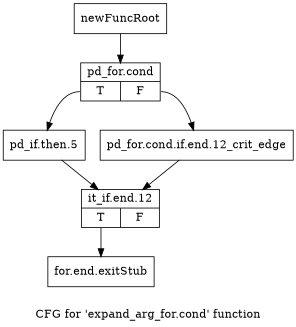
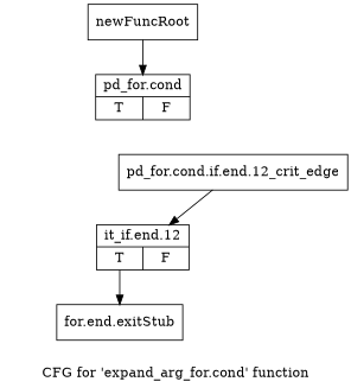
  digraph {
    label="CFG for 'expand_arg_for.cond' function"
    node [shape=record]
    n1 [label="{newFuncRoot}"]
    n2 [label="{pd_for.cond|{<s0>T|<s1>F}}"]
-   n3 [label="{pd_if.then.5}"]
    n4 [label="{pd_for.cond.if.end.12_crit_edge}"]
    n5 [label="{it_if.end.12|{<s0>T|<s1>F}}"]
    n6 [label="{for.end.exitStub}"]
    n1 -> n2
-   n2 -> n3 [tailport=s0]
-   n2 -> n4 [tailport=s1]
-   n3 -> n5
    n4 -> n5
    n5 -> n6 [tailport=s0]
  }
